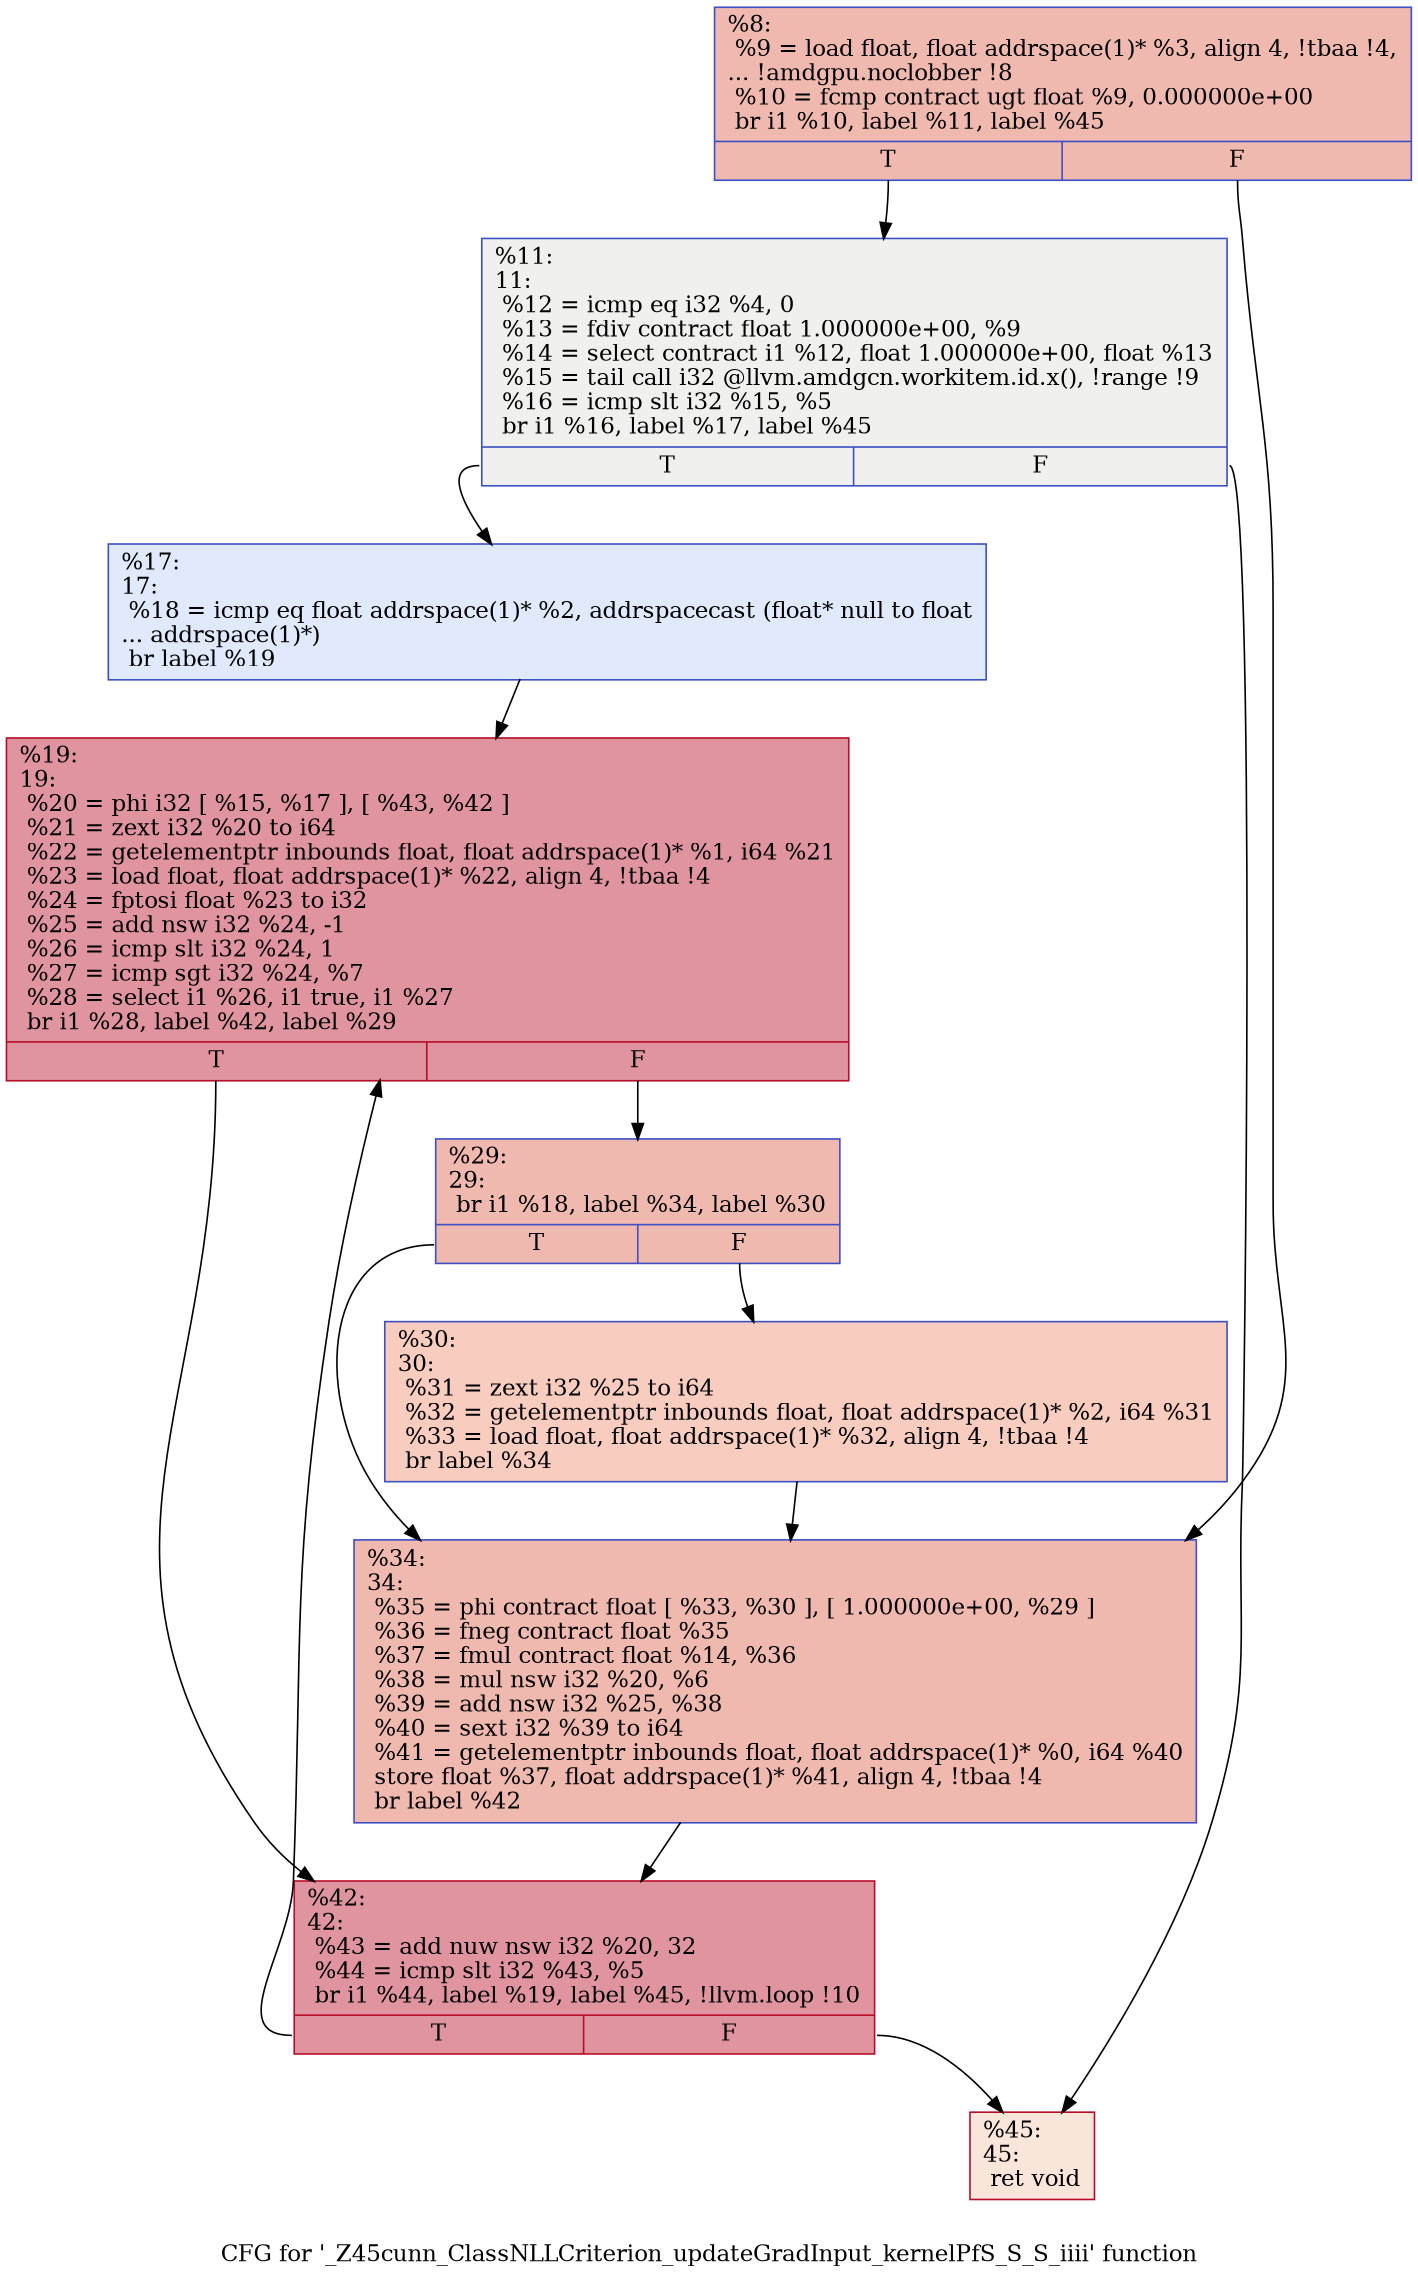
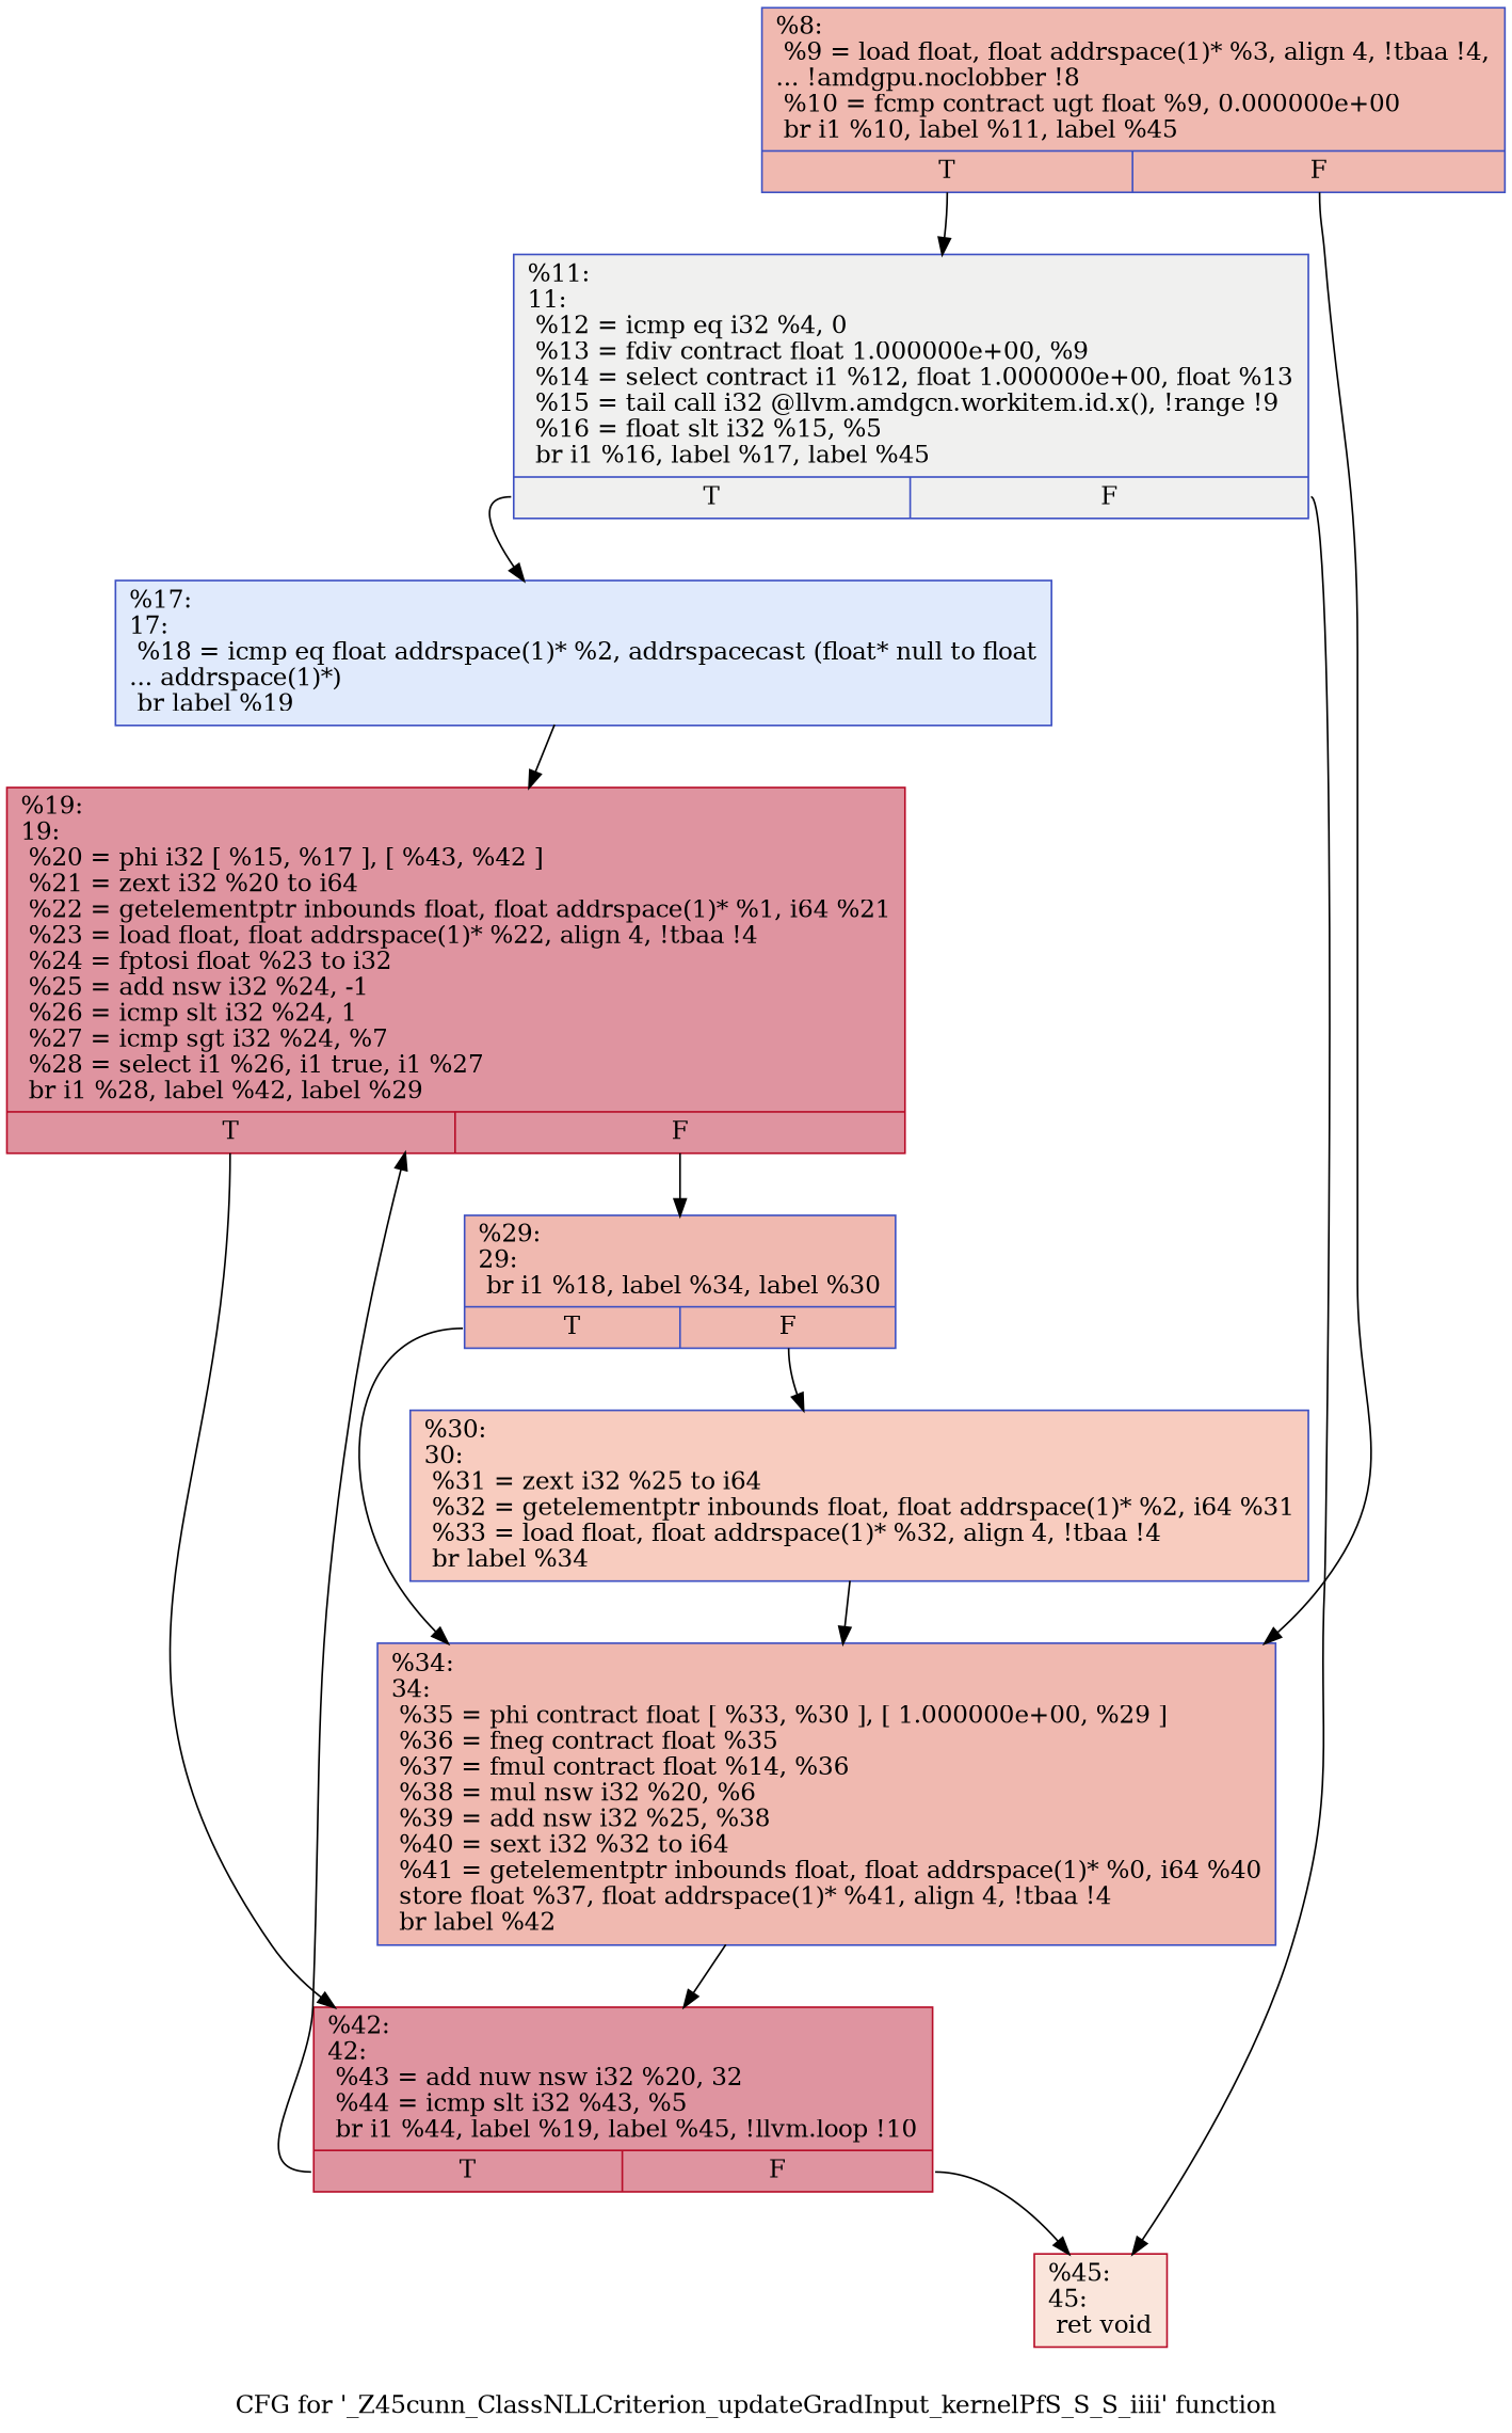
  digraph {
    label="CFG for '_Z45cunn_ClassNLLCriterion_updateGradInput_kernelPfS_S_S_iiii' function"
    node [color="#3d50c3ff" fillcolor="#de614d70" shape=record style=filled]
    edge [tailport=s0]
    n1 [label="{%8:\l  %9 = load float, float addrspace(1)* %3, align 4, !tbaa !4,\l... !amdgpu.noclobber !8\l  %10 = fcmp contract ugt float %9, 0.000000e+00\l  br i1 %10, label %11, label %45\l|{<s0>T|<s1>F}}"]
-   n2 [fillcolor="#dedcdb70" label="{%11:\l11:                                               \l  %12 = icmp eq i32 %4, 0\l  %13 = fdiv contract float 1.000000e+00, %9\l  %14 = select contract i1 %12, float 1.000000e+00, float %13\l  %15 = tail call i32 @llvm.amdgcn.workitem.id.x(), !range !9\l  %16 = icmp slt i32 %15, %5\l  br i1 %16, label %17, label %45\l|{<s0>T|<s1>F}}"]
-   n3 [label="{%34:\l34:                                               \l  %35 = phi contract float [ %33, %30 ], [ 1.000000e+00, %29 ]\l  %36 = fneg contract float %35\l  %37 = fmul contract float %14, %36\l  %38 = mul nsw i32 %20, %6\l  %39 = add nsw i32 %25, %38\l  %40 = sext i32 %39 to i64\l  %41 = getelementptr inbounds float, float addrspace(1)* %0, i64 %40\l  store float %37, float addrspace(1)* %41, align 4, !tbaa !4\l  br label %42\l}"]
+   n2 [fillcolor="#dedcdb70" label="{%11:\l11:                                               \l  %12 = icmp eq i32 %4, 0\l  %13 = fdiv contract float 1.000000e+00, %9\l  %14 = select contract i1 %12, float 1.000000e+00, float %13\l  %15 = tail call i32 @llvm.amdgcn.workitem.id.x(), !range !9\l  %16 = float slt i32 %15, %5\l  br i1 %16, label %17, label %45\l|{<s0>T|<s1>F}}"]
+   n3 [label="{%34:\l34:                                               \l  %35 = phi contract float [ %33, %30 ], [ 1.000000e+00, %29 ]\l  %36 = fneg contract float %35\l  %37 = fmul contract float %14, %36\l  %38 = mul nsw i32 %20, %6\l  %39 = add nsw i32 %25, %38\l  %40 = sext i32 %32 to i64\l  %41 = getelementptr inbounds float, float addrspace(1)* %0, i64 %40\l  store float %37, float addrspace(1)* %41, align 4, !tbaa !4\l  br label %42\l}"]
    n4 [color="#b70d28ff" fillcolor="#f4c5ad70" label="{%45:\l45:                                               \l  ret void\l}"]
    n5 [fillcolor="#b9d0f970" label="{%17:\l17:                                               \l  %18 = icmp eq float addrspace(1)* %2, addrspacecast (float* null to float\l... addrspace(1)*)\l  br label %19\l}"]
    n6 [color="#b70d28ff" fillcolor="#b70d2870" label="{%19:\l19:                                               \l  %20 = phi i32 [ %15, %17 ], [ %43, %42 ]\l  %21 = zext i32 %20 to i64\l  %22 = getelementptr inbounds float, float addrspace(1)* %1, i64 %21\l  %23 = load float, float addrspace(1)* %22, align 4, !tbaa !4\l  %24 = fptosi float %23 to i32\l  %25 = add nsw i32 %24, -1\l  %26 = icmp slt i32 %24, 1\l  %27 = icmp sgt i32 %24, %7\l  %28 = select i1 %26, i1 true, i1 %27\l  br i1 %28, label %42, label %29\l|{<s0>T|<s1>F}}"]
    n7 [color="#b70d28ff" fillcolor="#b70d2870" label="{%42:\l42:                                               \l  %43 = add nuw nsw i32 %20, 32\l  %44 = icmp slt i32 %43, %5\l  br i1 %44, label %19, label %45, !llvm.loop !10\l|{<s0>T|<s1>F}}"]
    n8 [label="{%29:\l29:                                               \l  br i1 %18, label %34, label %30\l|{<s0>T|<s1>F}}"]
    n9 [fillcolor="#f08b6e70" label="{%30:\l30:                                               \l  %31 = zext i32 %25 to i64\l  %32 = getelementptr inbounds float, float addrspace(1)* %2, i64 %31\l  %33 = load float, float addrspace(1)* %32, align 4, !tbaa !4\l  br label %34\l}"]
    n1 -> n2
    n1 -> n3 [tailport=s1]
    n2 -> n4 [tailport=s1]
    n2 -> n5
    n3 -> n7
    n5 -> n6
    n6 -> n7
    n6 -> n8 [tailport=s1]
    n7 -> n4 [tailport=s1]
    n7 -> n6
    n8 -> n3
    n8 -> n9 [tailport=s1]
    n9 -> n3
  }
